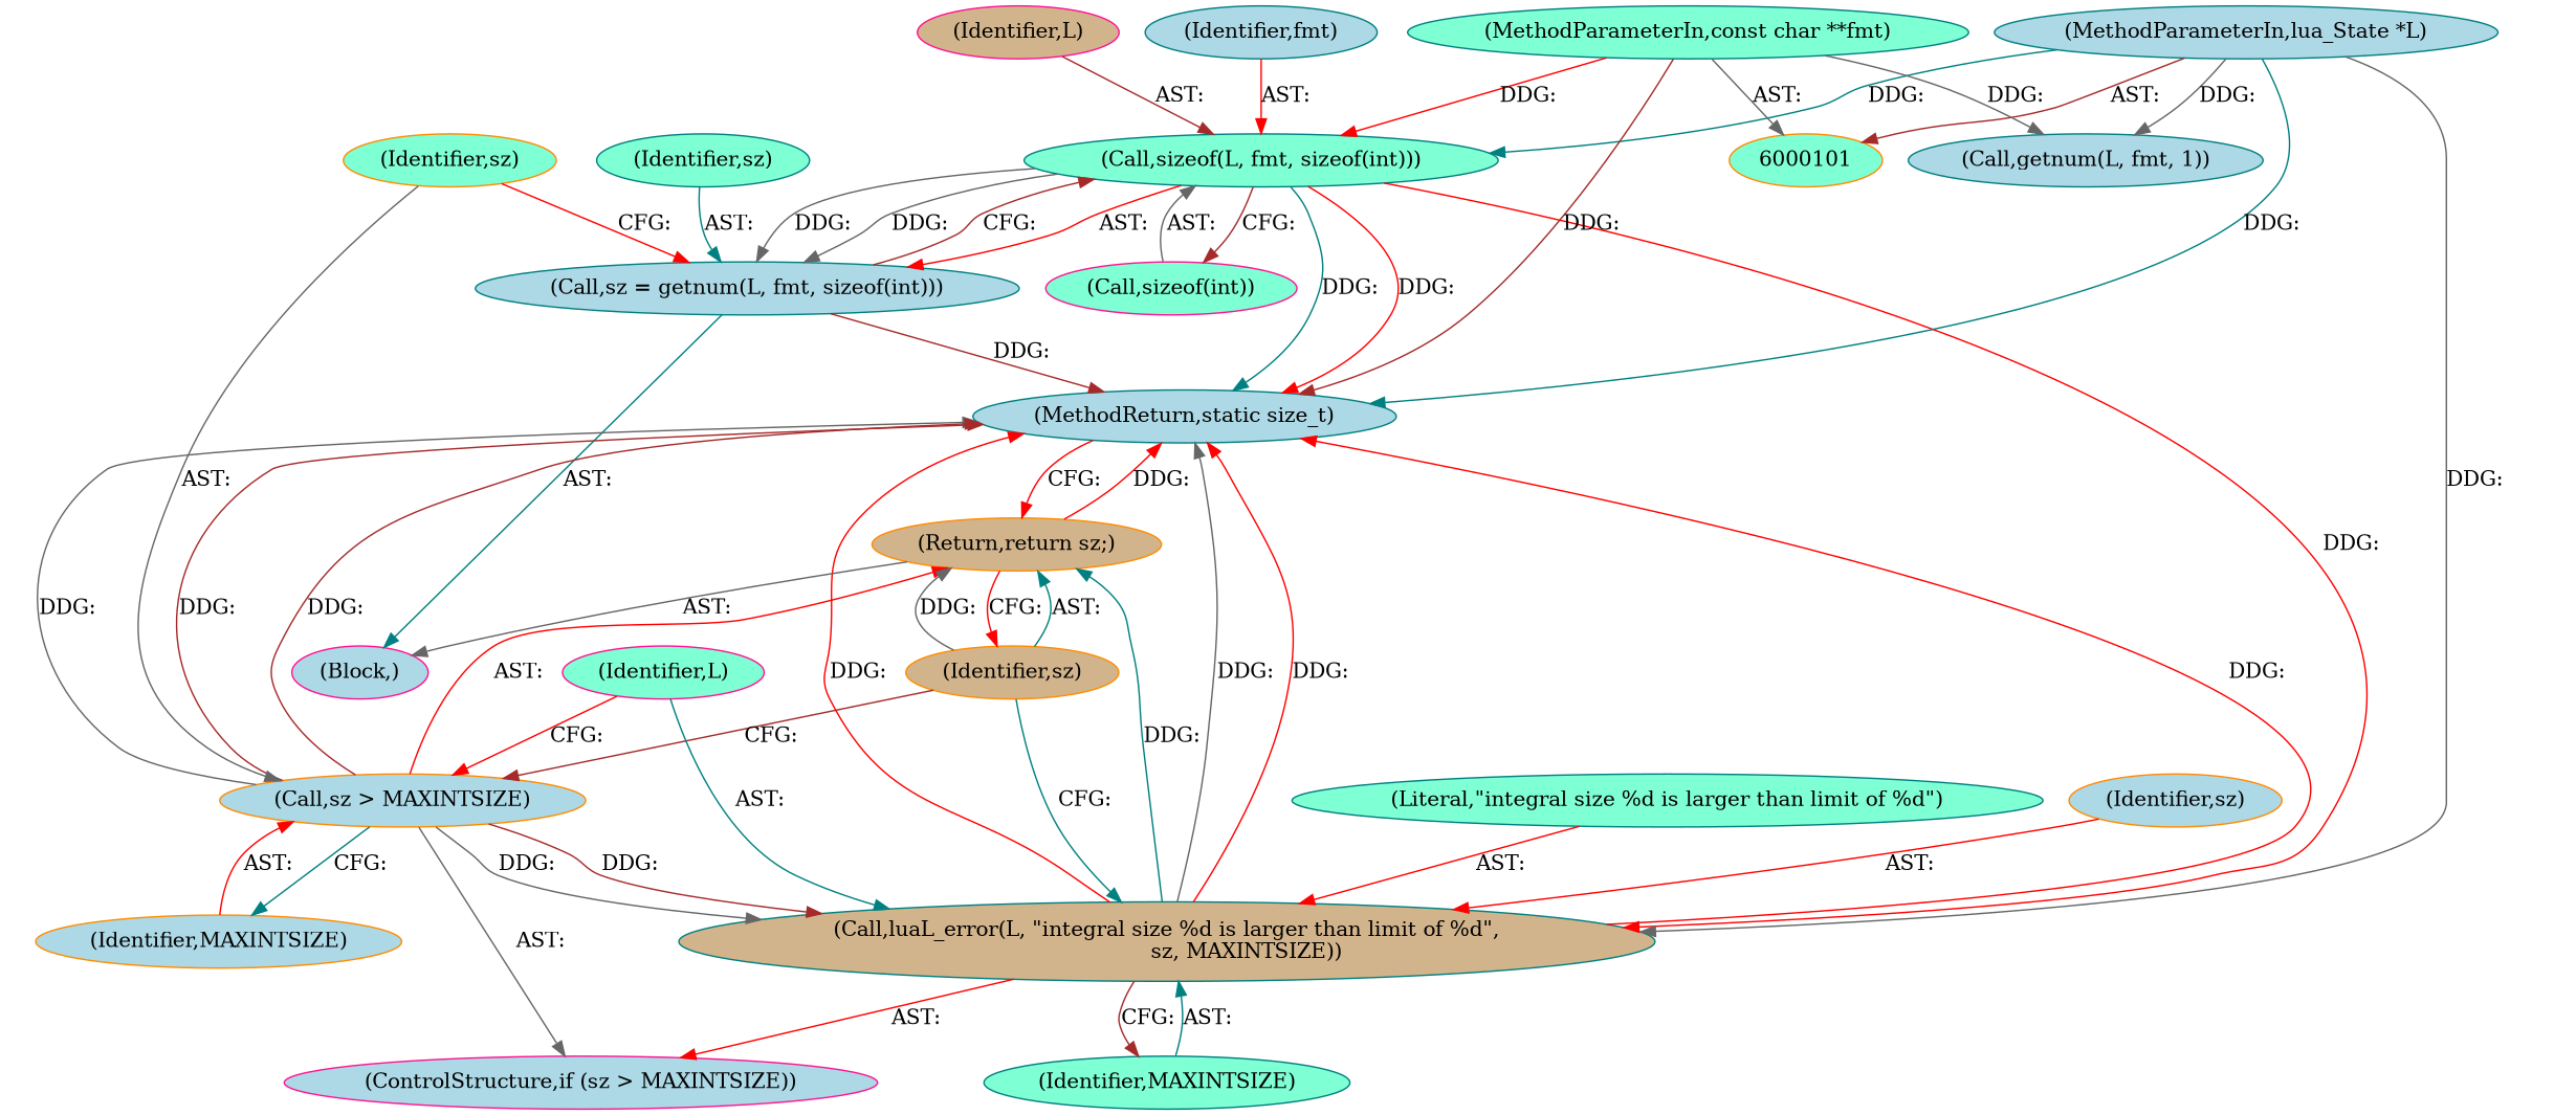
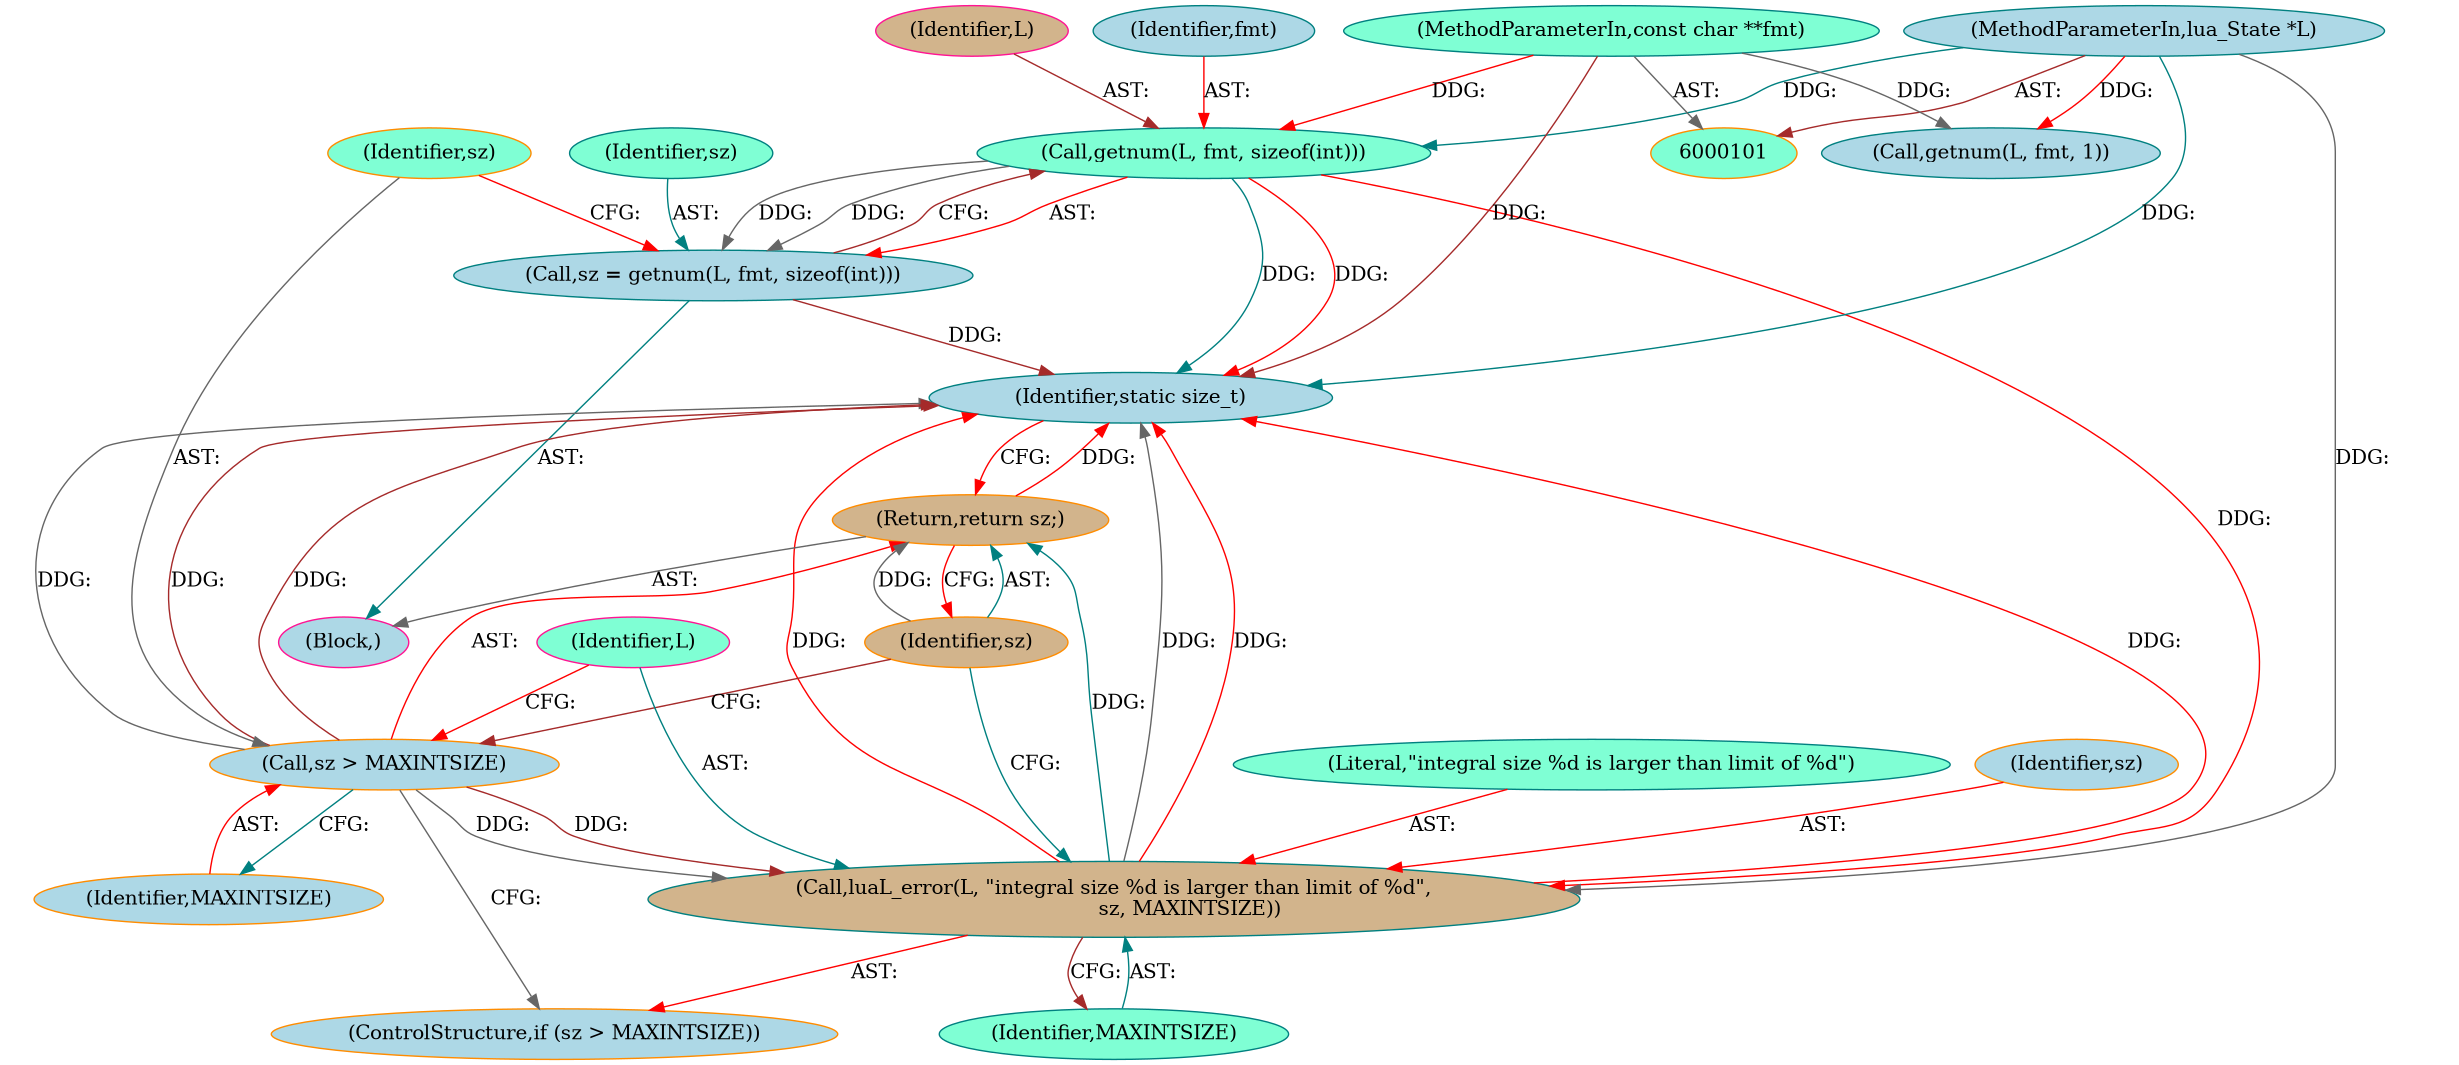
  digraph {
    node [color=teal fillcolor=lightblue style=filled]
    edge [color=red]
-   n1 [fillcolor=aquamarine label="(Call,sizeof(L, fmt, sizeof(int)))"]
+   n1 [fillcolor=aquamarine label="(Call,getnum(L, fmt, sizeof(int)))"]
    n2 [label="(Call,sz = getnum(L, fmt, sizeof(int)))"]
    n3 [fillcolor=tan label="(Call,luaL_error(L, \"integral size %d is larger than limit of %d\",\n                        sz, MAXINTSIZE))"]
-   n4 [label="(MethodReturn,static size_t)"]
-   n5 [color=deeppink fillcolor=aquamarine label="(Call,sizeof(int))"]
+   n4 [label="(Identifier,static size_t)"]
    n6 [color=deeppink label="(Block,)"]
    n7 [color=darkorange fillcolor=tan label="(Return,return sz;)"]
-   n8 [color=deeppink label="(ControlStructure,if (sz > MAXINTSIZE))"]
+   n8 [color=darkorange label="(ControlStructure,if (sz > MAXINTSIZE))"]
    n9 [fillcolor=aquamarine label="(Identifier,MAXINTSIZE)"]
    n10 [label="(MethodParameterIn,lua_State *L)"]
    n11 [label="(Call,getnum(L, fmt, 1))"]
    n12 [color=darkorange fillcolor=aquamarine label=6000101]
    n13 [fillcolor=aquamarine label="(MethodParameterIn,const char **fmt)"]
    n14 [color=darkorange label="(Call,sz > MAXINTSIZE)"]
    n15 [color=darkorange label="(Identifier,MAXINTSIZE)"]
    n16 [color=darkorange fillcolor=tan label="(Identifier,sz)"]
    n17 [color=deeppink fillcolor=aquamarine label="(Identifier,L)"]
    n18 [fillcolor=aquamarine label="(Identifier,sz)"]
    n19 [color=deeppink fillcolor=tan label="(Identifier,L)"]
    n20 [fillcolor=aquamarine label="(Literal,\"integral size %d is larger than limit of %d\")"]
    n21 [color=darkorange fillcolor=aquamarine label="(Identifier,sz)"]
    n22 [label="(Identifier,fmt)"]
    n23 [color=darkorange label="(Identifier,sz)"]
    n1 -> n2 [label="AST: "]
    n1 -> n2 [color=gray40 label="DDG: "]
    n1 -> n2 [color=gray40 label="DDG: "]
    n1 -> n3 [label="DDG: "]
    n1 -> n4 [color=teal label="DDG: "]
    n1 -> n4 [label="DDG: "]
-   n1 -> n5 [color=brown label="CFG: "]
    n2 -> n1 [color=brown label="CFG: "]
    n2 -> n4 [color=brown label="DDG: "]
    n2 -> n6 [color=teal label="AST: "]
    n3 -> n4 [label="DDG: "]
    n3 -> n4 [color=gray40 label="DDG: "]
    n3 -> n4 [label="DDG: "]
    n3 -> n4 [label="DDG: "]
    n3 -> n7 [color=teal label="DDG: "]
    n3 -> n8 [label="AST: "]
    n3 -> n9 [color=brown label="CFG: "]
    n4 -> n7 [label="CFG: "]
-   n5 -> n1 [color=gray40 label="AST: "]
    n7 -> n4 [label="DDG: "]
    n7 -> n6 [color=gray40 label="AST: "]
    n7 -> n16 [label="CFG: "]
    n9 -> n3 [color=teal label="AST: "]
    n10 -> n1 [color=teal label="DDG: "]
    n10 -> n3 [color=gray40 label="DDG: "]
    n10 -> n4 [color=teal label="DDG: "]
-   n10 -> n11 [color=gray40 label="DDG: "]
+   n10 -> n11 [label="DDG: "]
    n10 -> n12 [color=brown label="AST: "]
    n13 -> n1 [label="DDG: "]
    n13 -> n4 [color=brown label="DDG: "]
    n13 -> n11 [color=gray40 label="DDG: "]
    n13 -> n12 [color=gray40 label="AST: "]
    n14 -> n3 [color=brown label="DDG: "]
    n14 -> n3 [color=gray40 label="DDG: "]
    n14 -> n4 [color=gray40 label="DDG: "]
    n14 -> n4 [color=brown label="DDG: "]
    n14 -> n4 [color=brown label="DDG: "]
    n14 -> n7 [label="AST: "]
-   n14 -> n8 [color=gray40 label="AST: "]
+   n14 -> n8 [color=gray40 label="CFG: "]
    n14 -> n15 [color=teal label="CFG: "]
    n15 -> n14 [label="AST: "]
    n16 -> n3 [color=teal label="CFG: "]
    n16 -> n7 [color=teal label="AST: "]
    n16 -> n7 [color=gray40 label="DDG: "]
    n16 -> n14 [color=brown label="CFG: "]
    n17 -> n3 [color=teal label="AST: "]
    n17 -> n14 [label="CFG: "]
    n18 -> n2 [color=teal label="AST: "]
    n19 -> n1 [color=brown label="AST: "]
    n20 -> n3 [label="AST: "]
    n21 -> n2 [label="CFG: "]
    n21 -> n14 [color=gray40 label="AST: "]
    n22 -> n1 [label="AST: "]
    n23 -> n3 [label="AST: "]
  }
